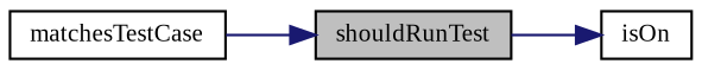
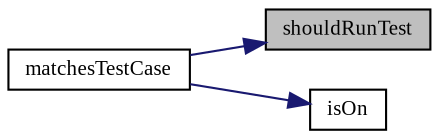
  digraph {
    fontname="Liberation Serif"
    rankdir=LR
    node [color=black fillcolor=white fontname="Liberation Serif" fontsize=10 shape=record style=filled]
    edge [color=midnightblue fontname="Liberation Serif" fontsize=10 labelfontname=Helvetica labelfontsize=10 style=solid]
    n1 [fillcolor=grey75 fontcolor=black height=0.2 label=shouldRunTest width=0.4]
    n2 [height=0.2 label=isOn width=0.4]
    n3 [height=0.2 label=matchesTestCase width=0.4]
-   n1 -> n2
+   n3 -> n2
    n3 -> n1
  }
